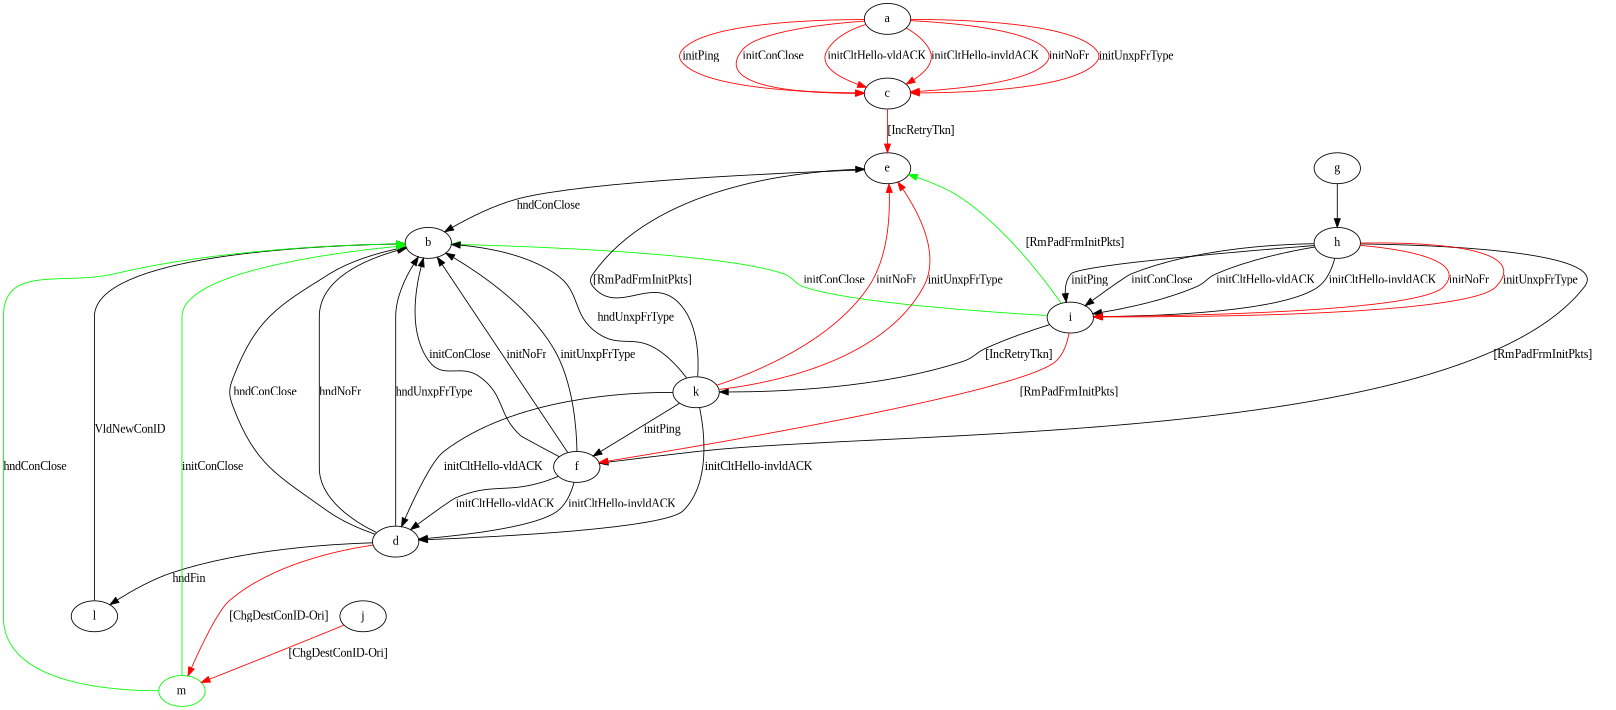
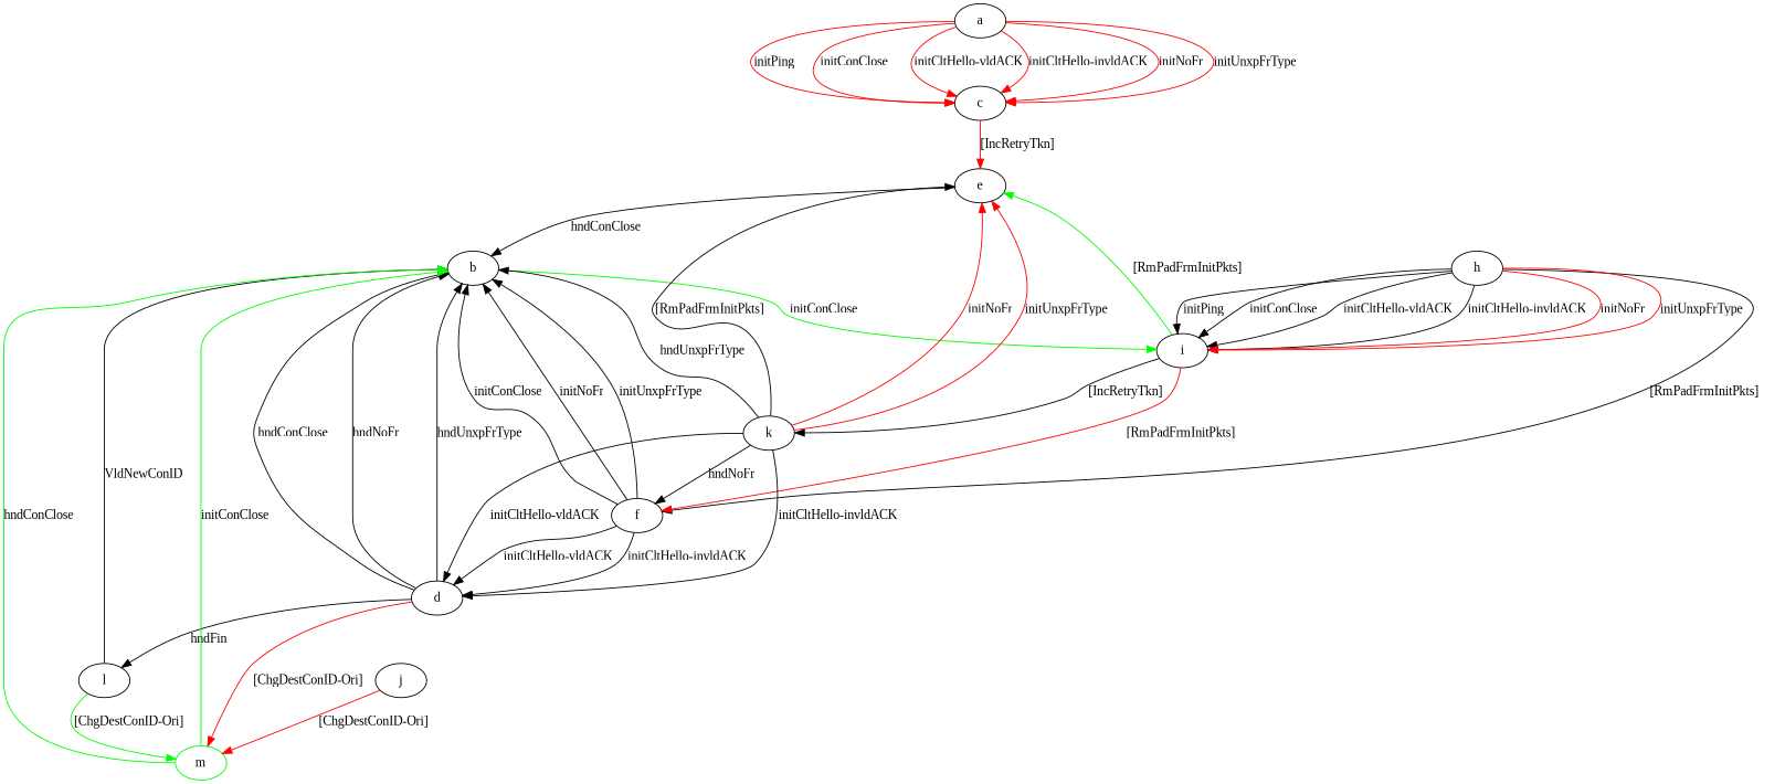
  digraph {
    fontname="Liberation Serif"
    node [fontname="Liberation Serif"]
    edge [fontname="Liberation Serif"]
    a
    c
    e
    b
    d
    l
    m [color=green]
    j
    f
-   g
    h
    i
    k
    a -> c [color=red label="initPing "]
    a -> c [color=red label="initConClose "]
    a -> c [color=red label="initCltHello-vldACK "]
    a -> c [color=red label="initCltHello-invldACK "]
    a -> c [color=red label="initNoFr "]
    a -> c [color=red label="initUnxpFrType "]
    c -> e [color=red label="[IncRetryTkn] "]
    e -> b [label="hndConClose "]
    d -> b [label="hndNoFr "]
    d -> b [label="hndUnxpFrType "]
    d -> b [label="hndConClose "]
    d -> l [label="hndFin "]
    d -> m [color=red label="[ChgDestConID-Ori] "]
    l -> b [label="VldNewConID "]
+   l -> m [color=green label="[ChgDestConID-Ori] "]
    m -> b [color=green label="initConClose "]
    m -> b [color=green label="hndConClose "]
    j -> m [color=red label="[ChgDestConID-Ori] "]
    f -> b [label="initConClose "]
    f -> b [label="initNoFr "]
    f -> b [label="initUnxpFrType "]
    f -> d [label="initCltHello-vldACK "]
    f -> d [label="initCltHello-invldACK "]
-   g -> h
    h -> f [label="[RmPadFrmInitPkts] "]
    h -> i [label="initPing "]
    h -> i [label="initConClose "]
    h -> i [label="initCltHello-vldACK "]
    h -> i [label="initCltHello-invldACK "]
    h -> i [color=red label="initNoFr "]
    h -> i [color=red label="initUnxpFrType "]
    i -> e [color=green label="[RmPadFrmInitPkts] "]
-   i -> b [color=green label="initConClose "]
+   b -> i [color=green label="initConClose "]
    i -> f [color=red label="[RmPadFrmInitPkts] "]
    i -> k [label="[IncRetryTkn] "]
    k -> e [label="[RmPadFrmInitPkts] "]
    k -> e [color=red label="initNoFr "]
    k -> e [color=red label="initUnxpFrType "]
    k -> b [label="hndUnxpFrType "]
    k -> d [label="initCltHello-vldACK "]
    k -> d [label="initCltHello-invldACK "]
-   k -> f [label="initPing "]
+   k -> f [label="hndNoFr "]
  }
